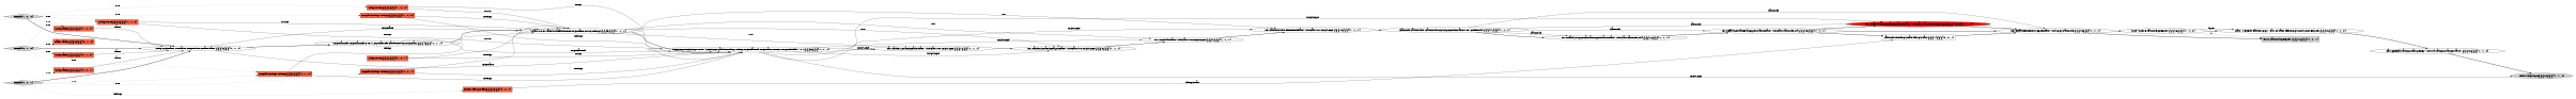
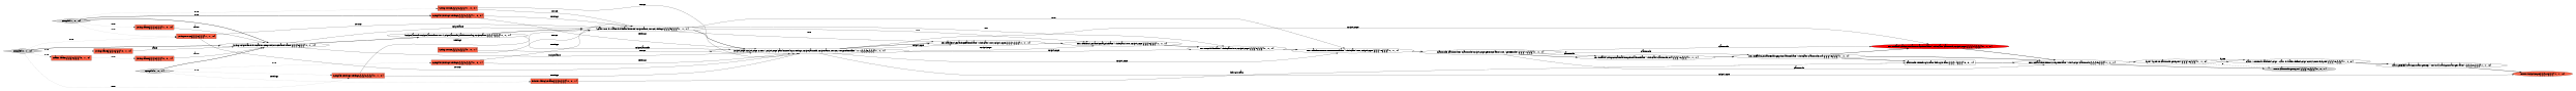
  digraph {
    rankdir=LR
    node [fillcolor=white shape=ellipse style=filled]
    edge [style=solid]
    n1 [label="new PainlessSemanticAnalysisPhase().visitClass(root,scriptScope)@@@8@@@['1', '1', '1']"]
    n2 [label="new DocFieldsPhase().visitClass(root,scriptScope)@@@9@@@['1', '1', '1']"]
    n3 [label="new PainlessUserTreeToIRTreePhase().visitClass(root,scriptScope)@@@10@@@['1', '1', '1']"]
    n4 [fillcolor=tomato label="String source@@@2@@@['1', '0', '0']" shape=box]
    n5 [label="ScriptScope scriptScope = new ScriptScope(painlessLookup,settings,scriptClassInfo,scriptName,source,root.getIdentifier() + 1)@@@6@@@['1', '1', '1']"]
    n6 [label="SClass root = Walker.buildPainlessTree(scriptName,source,settings)@@@5@@@['1', '1', '1']"]
-   n7 [fillcolor=lightgray label="return scriptScope@@@22@@@['1', '1', '0']"]
+   n7 [fillcolor=tomato label="return scriptScope@@@22@@@['1', '1', '0']"]
    n8 [fillcolor=red label="new DefaultStaticConstantExtractionPhase().visitClass(classNode,scriptScope)@@@14@@@['0', '1', '0']"]
    n9 [label="new PainlessSemanticHeaderPhase().visitClass(root,scriptScope)@@@7@@@['1', '1', '1']"]
    n10 [fillcolor=tomato label="String name@@@2@@@['1', '0', '0']" shape=box]
    n11 [label="String scriptName = Location.computeSourceName(name)@@@3@@@['1', '1', '1']"]
    n12 [label="ScriptClassInfo scriptClassInfo = new ScriptClassInfo(painlessLookup,scriptClass)@@@4@@@['1', '1', '1']"]
    n13 [fillcolor=tomato label="Printer debugStream@@@2@@@['0', '0', '1']" shape=box]
    n14 [label="classNode.setDebugStream(debugStream)@@@14@@@['0', '0', '1']" shape=box]
    n15 [label="new DefaultIRTreeToASMBytesPhase().visitScript(classNode)@@@15@@@['1', '1', '1']"]
    n16 [label="new DefaultStringConcatenationOptimizationPhase().visitClass(classNode,null)@@@12@@@['1', '1', '1']"]
    n17 [label="new DefaultConstantFoldingOptimizationPhase().visitClass(classNode,null)@@@13@@@['1', '1', '1']"]
    n18 [label="clazz.getField(staticConstant.getKey()).set(null,staticConstant.getValue())@@@20@@@['1', '1', '0']"]
    n19 [fillcolor=lightgray label="compile['0', '1', '0']" shape=diamond]
    n20 [fillcolor=tomato label="String source@@@2@@@['1', '1', '0']" shape=box]
    n21 [fillcolor=tomato label="Loader loader@@@2@@@['0', '1', '0']" shape=box]
    n22 [fillcolor=tomato label="CompilerSettings settings@@@2@@@['0', '1', '0']" shape=box]
    n23 [fillcolor=tomato label="String name@@@2@@@['0', '1', '0']" shape=box]
    n24 [label="ClassNode classNode = (ClassNode)scriptScope.getDecoration(root,).getIRNode()@@@11@@@['1', '1', '1']"]
-   n25 [fillcolor=lightgray label="return classNode.getBytes()@@@16@@@['0', '0', '1']" shape=box]
+   n25 [fillcolor=lightgray label="return classNode.getBytes()@@@16@@@['0', '0', '1']"]
    n26 [label="byte(( bytes = classNode.getBytes()@@@16@@@['1', '1', '0']"]
    n27 [label="Class<? extends PainlessScript> clazz = loader.defineScript(CLASS_NAME,bytes)@@@18@@@['1', '1', '0']"]
    n28 [fillcolor=tomato label="CompilerSettings settings@@@2@@@['0', '0', '1']" shape=box]
    n29 [fillcolor=lightgray label="compile['1', '0', '0']" shape=diamond]
    n30 [fillcolor=tomato label="CompilerSettings settings@@@2@@@['1', '0', '0']" shape=box]
    n31 [fillcolor=tomato label="String name@@@2@@@['0', '0', '1']" shape=box]
    n32 [fillcolor=lightgray label="compile['0', '0', '1']" shape=diamond]
    n33 [fillcolor=tomato label="String source@@@2@@@['0', '0', '1']" shape=box]
    n1 -> n2 [style=bold]
    n2 -> n3 [style=bold]
    n3 -> n24 [style=bold]
    n4 -> n5 [label=source]
    n4 -> n6 [label=source]
    n5 -> n1 [label=scriptScope]
    n5 -> n2 [label=scriptScope]
    n5 -> n3 [label=scriptScope]
    n5 -> n7 [label=scriptScope]
    n5 -> n8 [label=scriptScope]
    n5 -> n9 [label=scriptScope]
    n5 -> n9 [style=bold]
    n6 -> n1 [label=root]
    n6 -> n2 [label=root]
    n6 -> n3 [label=root]
    n6 -> n5 [style=bold]
    n6 -> n9 [label=root]
    n8 -> n15 [style=bold]
    n9 -> n1 [style=bold]
    n10 -> n11 [label=name]
    n11 -> n5 [label=scriptName]
    n11 -> n6 [label=scriptName]
    n11 -> n12 [style=bold]
    n12 -> n5 [label=scriptClassInfo]
    n12 -> n6 [style=bold]
    n13 -> n14 [label=debugStream]
    n14 -> n15 [style=bold]
    n15 -> n25 [style=bold]
    n15 -> n26 [style=bold]
    n16 -> n17 [style=bold]
    n17 -> n8 [style=bold]
    n17 -> n14 [style=bold]
    n17 -> n15 [style=bold]
    n18 -> n7 [style=bold]
    n19 -> n11 [style=bold]
    n19 -> n20 [label=true style=dotted]
    n19 -> n21 [label=true style=dotted]
    n19 -> n22 [label=true style=dotted]
    n19 -> n23 [label=true style=dotted]
    n20 -> n5 [label=source]
    n20 -> n6 [label=source]
    n22 -> n5 [label=settings]
    n22 -> n6 [label=settings]
    n23 -> n11 [label=name]
    n24 -> n8 [label=classNode]
    n24 -> n15 [label=classNode]
    n24 -> n16 [style=bold]
    n24 -> n16 [label=classNode]
    n24 -> n17 [label=classNode]
    n26 -> n25 [label=0 style=dashed]
    n26 -> n27 [style=bold]
    n26 -> n27 [label=bytes]
    n27 -> n18 [style=bold]
    n28 -> n5 [label=settings]
    n28 -> n6 [label=settings]
    n29 -> n4 [label=true style=dotted]
    n29 -> n10 [label=true style=dotted]
    n29 -> n11 [style=bold]
    n29 -> n20 [label=true style=dotted]
-   n29 -> n30 [label=true style=dotted]
+   n29 -> n30 [label=true style=bold]
    n30 -> n5 [label=settings]
    n30 -> n6 [label=settings]
    n31 -> n11 [label=name]
    n32 -> n11 [style=bold]
    n32 -> n13 [label=settings style=dotted]
    n32 -> n22 [label=true style=dotted]
    n32 -> n28 [label=true style=dotted]
-   n32 -> n31 [label=true style=dotted]
+   n21 -> n31 [label=true style=dotted]
    n33 -> n5 [label=source]
    n33 -> n6 [label=source]
  }
